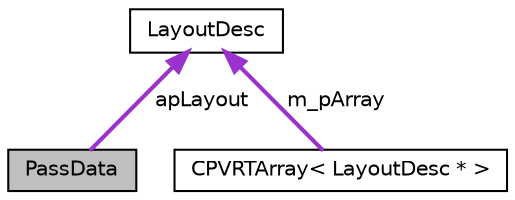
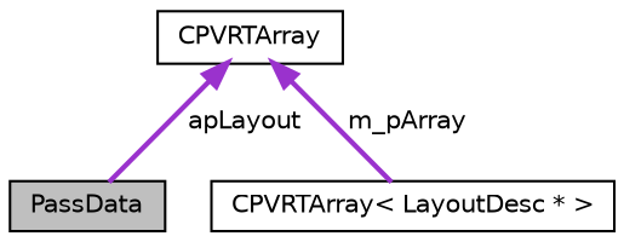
  digraph {
    node [color=black fillcolor=white fontname=Helvetica fontsize=10 shape=record style=filled]
    edge [color=darkorchid3 dir=back fontname=Helvetica fontsize=10 labelfontname=Helvetica labelfontsize=10 style=bold]
    n1 [fillcolor=grey75 fontcolor=black height=0.2 label=PassData width=0.4]
    n2 [height=0.2 label="CPVRTArray\< LayoutDesc * \>" width=0.4]
-   n3 [height=0.2 label=LayoutDesc width=0.4]
+   n3 [height=0.2 label=CPVRTArray width=0.4]
    n3 -> n1 [label=" apLayout"]
    n3 -> n2 [label=" m_pArray"]
  }
